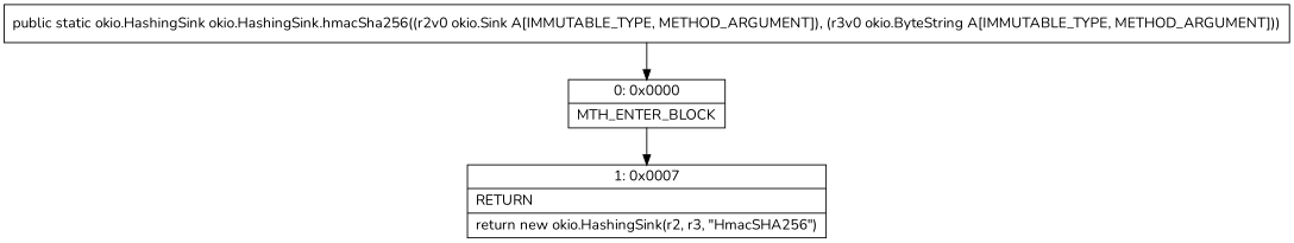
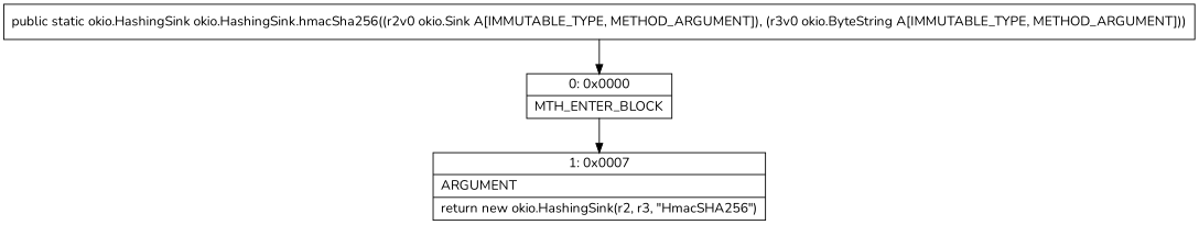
  digraph {
    fontname=Nunito
    node [shape=record fontname=Nunito]
    edge [fontname=Nunito]
    n1 [label="{0\:\ 0x0000|MTH_ENTER_BLOCK\l}"]
-   n2 [label="{1\:\ 0x0007|RETURN\l|return new okio.HashingSink(r2, r3, \"HmacSHA256\")\l}"]
+   n2 [label="{1\:\ 0x0007|ARGUMENT\l|return new okio.HashingSink(r2, r3, \"HmacSHA256\")\l}"]
    n3 [label="{public static okio.HashingSink okio.HashingSink.hmacSha256((r2v0 okio.Sink A[IMMUTABLE_TYPE, METHOD_ARGUMENT]), (r3v0 okio.ByteString A[IMMUTABLE_TYPE, METHOD_ARGUMENT])) }"]
    n1 -> n2
    n3 -> n1
  }
